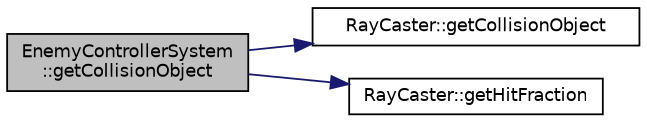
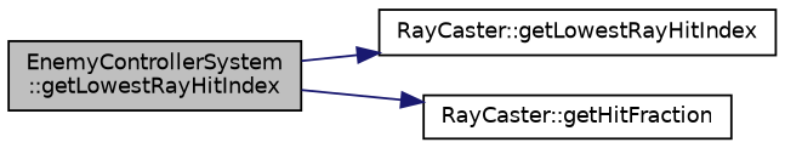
  digraph {
    rankdir=LR
    node [color=black fillcolor=white fontname=Helvetica fontsize=10 shape=record style=filled]
    edge [color=midnightblue fontname=Helvetica fontsize=10 labelfontname=Helvetica labelfontsize=10 style=solid]
-   n1 [fillcolor=grey75 fontcolor=black height=0.2 label="EnemyControllerSystem\l::getCollisionObject" width=0.4]
-   n2 [height=0.2 label="RayCaster::getCollisionObject" width=0.4]
+   n1 [fillcolor=grey75 fontcolor=black height=0.2 label="EnemyControllerSystem\l::getLowestRayHitIndex" width=0.4]
+   n2 [height=0.2 label="RayCaster::getLowestRayHitIndex" width=0.4]
    n3 [height=0.2 label="RayCaster::getHitFraction" width=0.4]
    n1 -> n2
    n1 -> n3
  }
